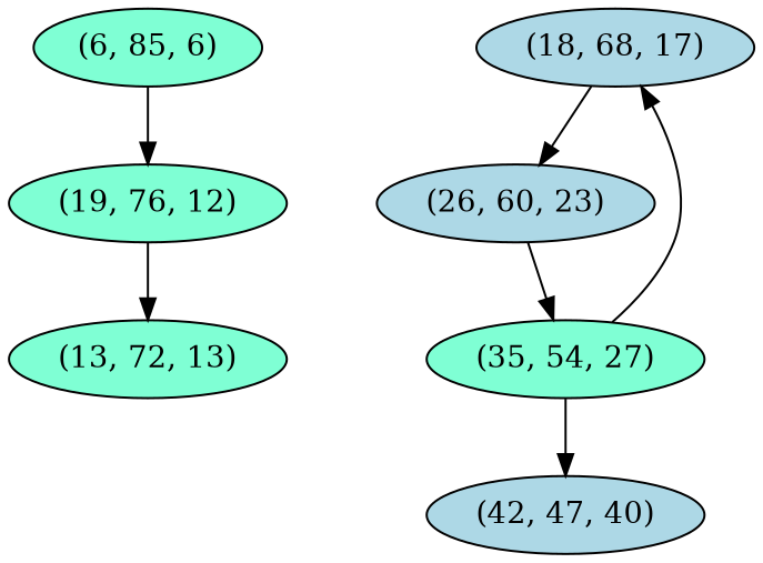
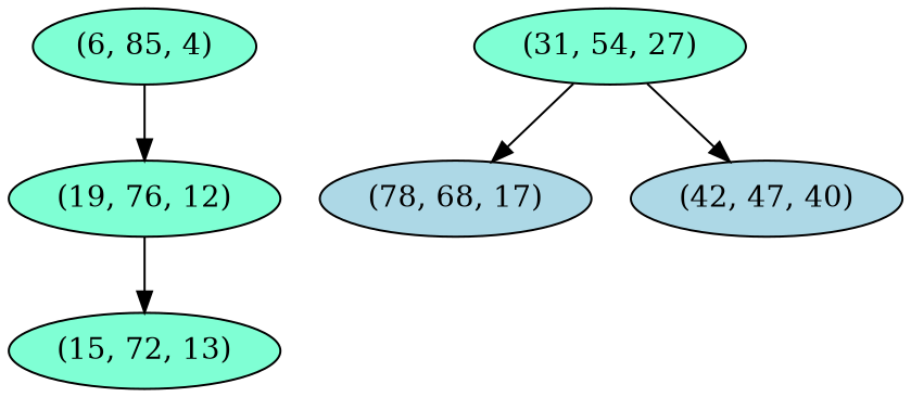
  digraph {
    node [fillcolor=aquamarine style=filled]
    n1 [label="(19, 76, 12)"]
-   "(6, 85, 6)"
-   "(13, 72, 13)"
-   "(18, 68, 17)" [fillcolor=lightblue]
-   "(26, 60, 23)" [fillcolor=lightblue]
-   "(35, 54, 27)"
+   "(6, 85, 6)" [label="(6, 85, 4)"]
+   "(13, 72, 13)" [label="(15, 72, 13)"]
+   "(18, 68, 17)" [fillcolor=lightblue label="(78, 68, 17)"]
+   "(35, 54, 27)" [label="(31, 54, 27)"]
    n7 [fillcolor=lightblue label="(42, 47, 40)"]
    n1 -> "(13, 72, 13)"
    "(6, 85, 6)" -> n1
-   "(18, 68, 17)" -> "(26, 60, 23)"
-   "(26, 60, 23)" -> "(35, 54, 27)"
    "(35, 54, 27)" -> "(18, 68, 17)"
    "(35, 54, 27)" -> n7
  }
